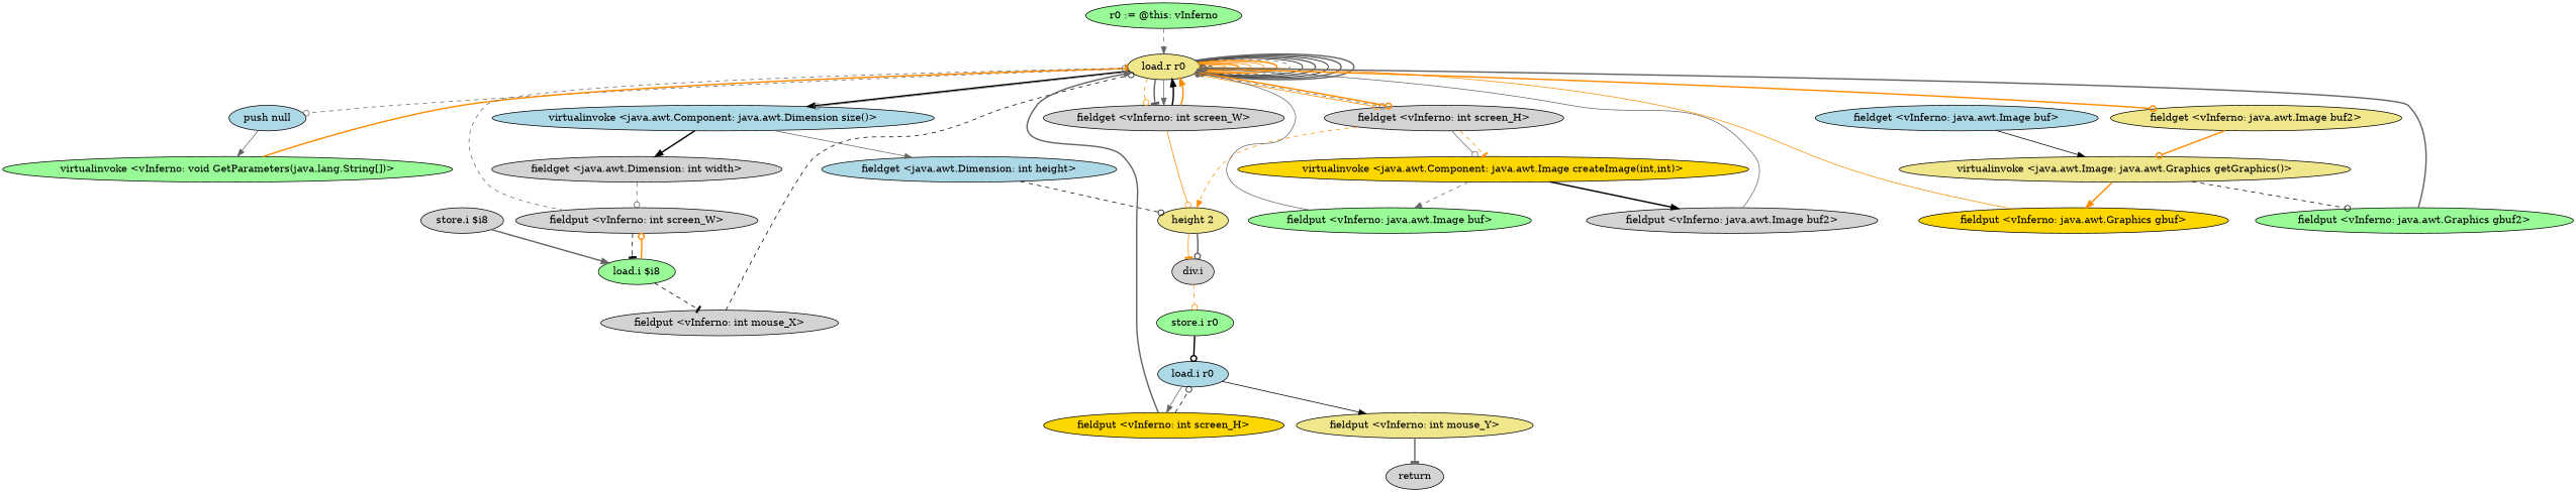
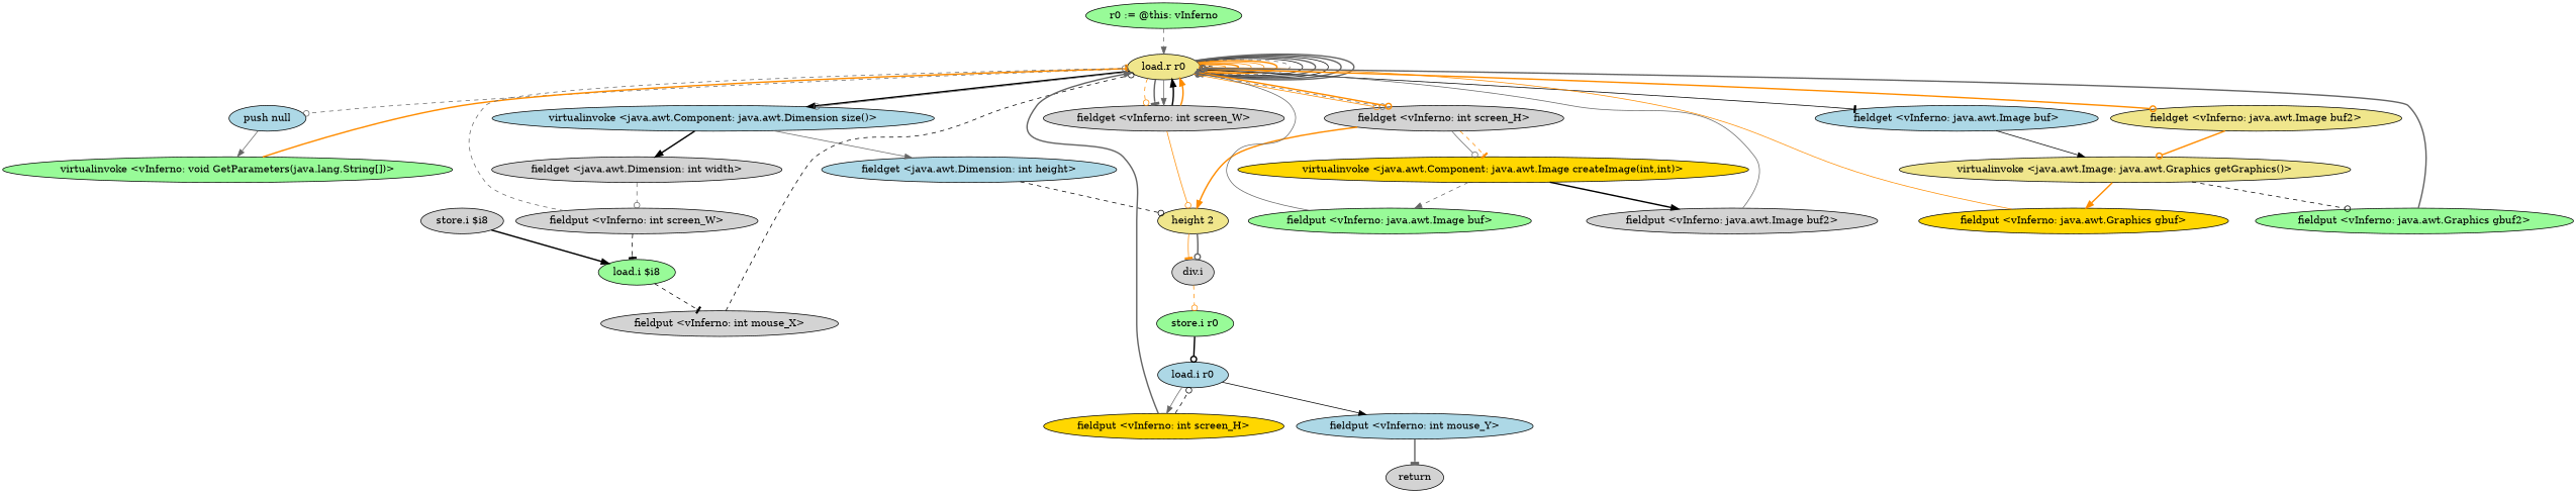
  digraph {
    node [fillcolor=lightgrey style=filled]
    edge [arrowhead=odot color=gray40 style=bold]
    "r0 := @this: vInferno" [fillcolor=palegreen]
    "load.r r0" [fillcolor=khaki]
    "push null" [fillcolor=lightblue]
    "virtualinvoke <java.awt.Component: java.awt.Dimension size()>" [fillcolor=lightblue]
    "fieldget <vInferno: int screen_W>"
    "fieldget <vInferno: int screen_H>"
    "fieldget <vInferno: java.awt.Image buf>" [fillcolor=lightblue]
    "fieldget <vInferno: java.awt.Image buf2>" [fillcolor=khaki]
    "virtualinvoke <vInferno: void GetParameters(java.lang.String[])>" [fillcolor=palegreen]
    "fieldget <java.awt.Dimension: int width>"
    "fieldget <java.awt.Dimension: int height>" [fillcolor=lightblue]
    n12 [fillcolor=khaki label="height 2"]
    "virtualinvoke <java.awt.Component: java.awt.Image createImage(int,int)>" [fillcolor=gold]
    "virtualinvoke <java.awt.Image: java.awt.Graphics getGraphics()>" [fillcolor=khaki]
    "fieldput <vInferno: int screen_W>"
    "load.i $i8" [fillcolor=palegreen]
    "fieldput <vInferno: int mouse_X>"
    "div.i"
    "store.i r0" [fillcolor=palegreen]
    "fieldput <vInferno: int screen_H>" [fillcolor=gold]
    "load.i r0" [fillcolor=lightblue]
-   "fieldput <vInferno: int mouse_Y>" [fillcolor=khaki]
+   "fieldput <vInferno: int mouse_Y>" [fillcolor=lightblue]
    "fieldput <vInferno: java.awt.Image buf>" [fillcolor=palegreen]
    "fieldput <vInferno: java.awt.Image buf2>"
    "fieldput <vInferno: java.awt.Graphics gbuf>" [fillcolor=gold]
    "fieldput <vInferno: java.awt.Graphics gbuf2>" [fillcolor=palegreen]
    "store.i $i8"
    return
    "r0 := @this: vInferno" -> "load.r r0" [arrowhead=normal style=dashed]
    "load.r r0" -> "load.r r0" [arrowhead=tee color=black style=dashed]
    "load.r r0" -> "load.r r0" [color=darkorange style=solid]
    "load.r r0" -> "load.r r0" [arrowhead=tee color=darkorange]
    "load.r r0" -> "load.r r0" [arrowhead=tee color=darkorange style=solid]
    "load.r r0" -> "load.r r0" [color=darkorange style=solid]
    "load.r r0" -> "load.r r0" [arrowhead=normal color=darkorange]
    "load.r r0" -> "load.r r0" [arrowhead=normal style=dashed]
    "load.r r0" -> "load.r r0" [color=black style=solid]
    "load.r r0" -> "load.r r0" [arrowhead=tee]
    "load.r r0" -> "load.r r0" [arrowhead=normal color=black style=solid]
    "load.r r0" -> "load.r r0" [arrowhead=normal]
    "load.r r0" -> "load.r r0"
    "load.r r0" -> "push null" [style=dashed]
    "load.r r0" -> "virtualinvoke <java.awt.Component: java.awt.Dimension size()>" [arrowhead=normal color=black]
    "load.r r0" -> "virtualinvoke <java.awt.Component: java.awt.Dimension size()>" [style=solid]
    "load.r r0" -> "fieldget <vInferno: int screen_W>" [color=darkorange style=dashed]
    "load.r r0" -> "fieldget <vInferno: int screen_W>" [arrowhead=tee]
    "load.r r0" -> "fieldget <vInferno: int screen_W>" [arrowhead=normal style=solid]
    "load.r r0" -> "fieldget <vInferno: int screen_H>" [color=darkorange style=solid]
    "load.r r0" -> "fieldget <vInferno: int screen_H>" [style=dashed]
    "load.r r0" -> "fieldget <vInferno: int screen_H>" [color=darkorange]
+   "load.r r0" -> "fieldget <vInferno: java.awt.Image buf>" [arrowhead=tee color=black style=solid]
    "load.r r0" -> "fieldget <vInferno: java.awt.Image buf2>" [color=darkorange]
    "push null" -> "virtualinvoke <vInferno: void GetParameters(java.lang.String[])>" [arrowhead=normal style=solid]
    "virtualinvoke <java.awt.Component: java.awt.Dimension size()>" -> "fieldget <java.awt.Dimension: int width>" [arrowhead=normal color=black]
    "virtualinvoke <java.awt.Component: java.awt.Dimension size()>" -> "fieldget <java.awt.Dimension: int height>" [arrowhead=normal style=solid]
    "fieldget <vInferno: int screen_W>" -> "load.r r0" [arrowhead=normal color=black]
    "fieldget <vInferno: int screen_W>" -> "load.r r0" [arrowhead=normal color=darkorange]
    "fieldget <vInferno: int screen_W>" -> n12 [color=darkorange style=solid]
-   "fieldget <vInferno: int screen_H>" -> n12 [arrowhead=normal color=darkorange style=dashed]
+   "fieldget <vInferno: int screen_H>" -> n12 [arrowhead=normal color=darkorange]
    "fieldget <vInferno: int screen_H>" -> "virtualinvoke <java.awt.Component: java.awt.Image createImage(int,int)>" [style=solid]
    "fieldget <vInferno: int screen_H>" -> "virtualinvoke <java.awt.Component: java.awt.Image createImage(int,int)>" [arrowhead=tee color=darkorange style=dashed]
    "fieldget <vInferno: java.awt.Image buf>" -> "virtualinvoke <java.awt.Image: java.awt.Graphics getGraphics()>" [arrowhead=normal color=black style=solid]
    "fieldget <vInferno: java.awt.Image buf2>" -> "virtualinvoke <java.awt.Image: java.awt.Graphics getGraphics()>" [color=darkorange]
    "virtualinvoke <vInferno: void GetParameters(java.lang.String[])>" -> "load.r r0" [arrowhead=tee color=darkorange]
    "fieldget <java.awt.Dimension: int width>" -> "fieldput <vInferno: int screen_W>" [style=dashed]
    "fieldget <java.awt.Dimension: int height>" -> n12 [color=black style=dashed]
    n12 -> "div.i" [arrowhead=tee color=darkorange style=solid]
    n12 -> "div.i"
    "virtualinvoke <java.awt.Component: java.awt.Image createImage(int,int)>" -> "fieldput <vInferno: java.awt.Image buf>" [arrowhead=normal style=dashed]
    "virtualinvoke <java.awt.Component: java.awt.Image createImage(int,int)>" -> "fieldput <vInferno: java.awt.Image buf2>" [arrowhead=normal color=black]
    "virtualinvoke <java.awt.Image: java.awt.Graphics getGraphics()>" -> "fieldput <vInferno: java.awt.Graphics gbuf>" [arrowhead=normal color=darkorange]
    "virtualinvoke <java.awt.Image: java.awt.Graphics getGraphics()>" -> "fieldput <vInferno: java.awt.Graphics gbuf2>" [color=black style=dashed]
    "fieldput <vInferno: int screen_W>" -> "load.r r0" [style=dashed]
    "fieldput <vInferno: int screen_W>" -> "load.i $i8" [arrowhead=tee color=black style=dashed]
-   "load.i $i8" -> "fieldput <vInferno: int screen_W>" [color=darkorange]
    "load.i $i8" -> "fieldput <vInferno: int mouse_X>" [arrowhead=tee color=black style=dashed]
    "fieldput <vInferno: int mouse_X>" -> "load.r r0" [color=black style=dashed]
    "div.i" -> "store.i r0" [color=darkorange style=dashed]
    "store.i r0" -> "load.i r0" [color=black]
    "fieldput <vInferno: int screen_H>" -> "load.r r0" [arrowhead=normal]
    "fieldput <vInferno: int screen_H>" -> "load.i r0" [color=black style=dashed]
    "load.i r0" -> "fieldput <vInferno: int screen_H>" [arrowhead=normal style=solid]
    "load.i r0" -> "fieldput <vInferno: int mouse_Y>" [arrowhead=normal color=black style=solid]
    "fieldput <vInferno: int mouse_Y>" -> return [arrowhead=tee]
    "fieldput <vInferno: java.awt.Image buf>" -> "load.r r0" [arrowhead=tee style=solid]
    "fieldput <vInferno: java.awt.Image buf2>" -> "load.r r0" [arrowhead=normal style=solid]
    "fieldput <vInferno: java.awt.Graphics gbuf>" -> "load.r r0" [color=darkorange style=solid]
    "fieldput <vInferno: java.awt.Graphics gbuf2>" -> "load.r r0"
-   "store.i $i8" -> "load.i $i8" [arrowhead=normal]
+   "store.i $i8" -> "load.i $i8" [arrowhead=normal color=black]
  }
